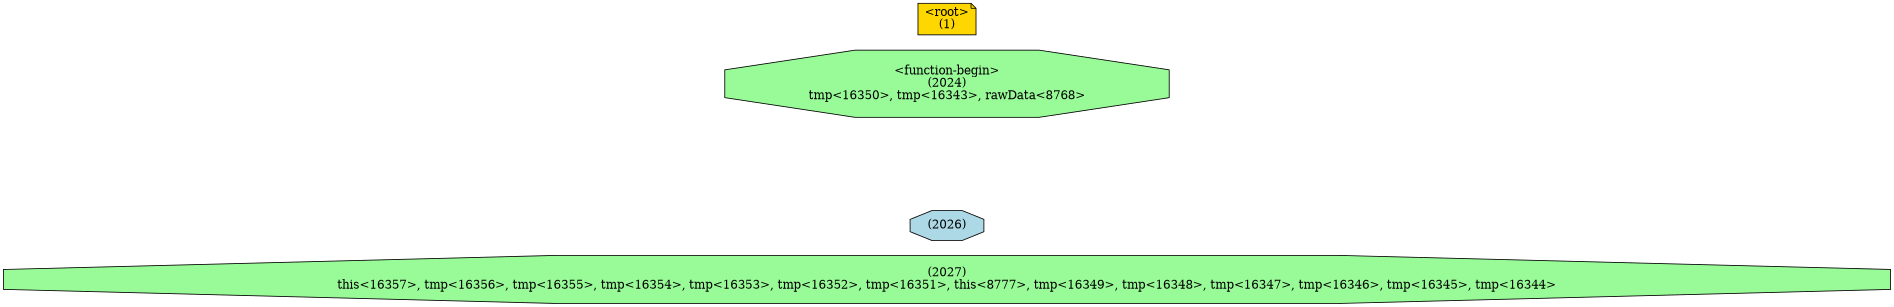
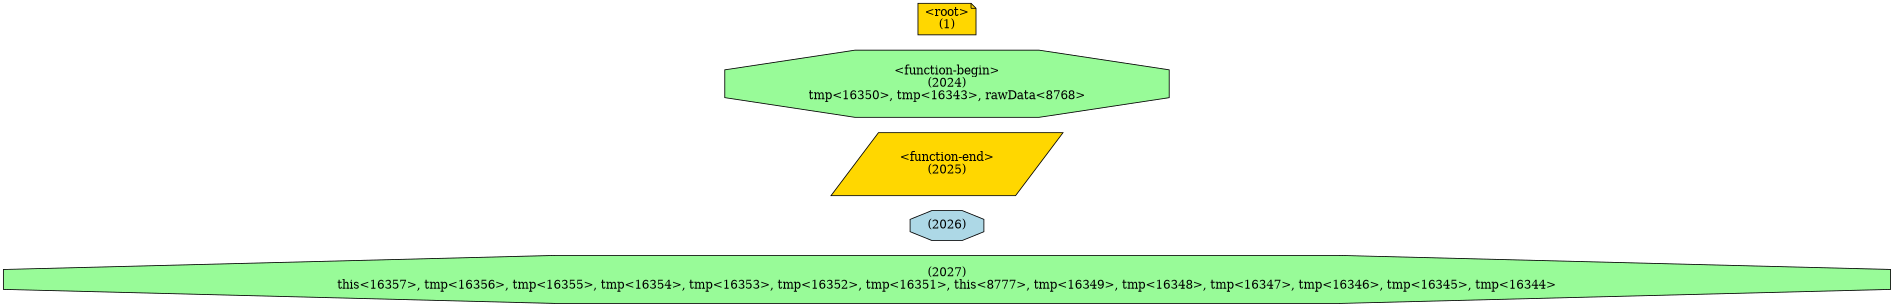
  digraph {
    rankdir=LR
    node [shape=octagon style=filled fillcolor=palegreen]
    n1 [label="(2027)\nthis<16357>, tmp<16356>, tmp<16355>, tmp<16354>, tmp<16353>, tmp<16352>, tmp<16351>, this<8777>, tmp<16349>, tmp<16348>, tmp<16347>, tmp<16346>, tmp<16345>, tmp<16344>"]
    n2 [label="(2026)" fillcolor=lightblue]
+   n3 [label="<function-end>\n(2025)" shape=parallelogram fillcolor=gold]
    n4 [label="<function-begin>\n(2024)\ntmp<16350>, tmp<16343>, rawData<8768>"]
    n5 [label="<root>\n(1)" shape=note fillcolor=gold]
  }
